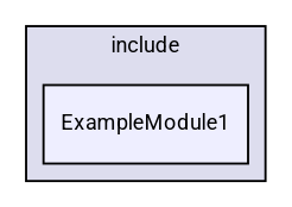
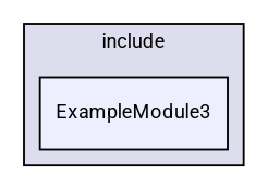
  digraph {
    compound=true
    fontname=Roboto
-   n1 [fillcolor="#eeeeff" fontname=Roboto fontsize=10 label=ExampleModule1 pencolor=black shape=box style=filled]
+   n1 [fillcolor="#eeeeff" fontname=Roboto fontsize=10 label=ExampleModule3 pencolor=black shape=box style=filled]
    subgraph cluster_1 {
      bgcolor="#ddddee"
      fontsize=10
      label=include
      pencolor=black
      n1
    }
  }
